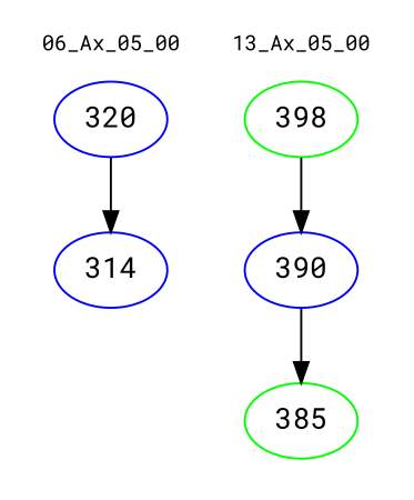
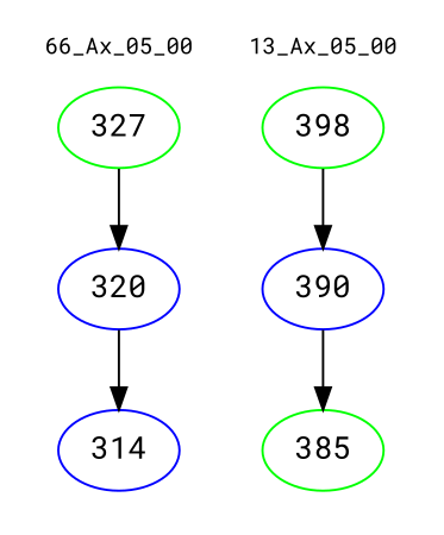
  digraph {
    fontname="Roboto Mono"
    node [color=green fontname="Roboto Mono"]
    edge [color=black fontname="Roboto Mono"]
+   n1 [label=327]
    n2 [color=blue label=320]
    n3 [color=blue label=314]
    n4 [label=398]
    n5 [color=blue label=390]
    n6 [label=385]
    subgraph cluster_1 {
      color=white
      fontsize=10
-     label="06_Ax_05_00"
+     label="66_Ax_05_00"
+     n1
      n2
      n3
    }
    subgraph cluster_2 {
      color=white
      fontsize=10
      label="13_Ax_05_00"
      n4
      n5
      n6
    }
+   n1 -> n2
    n2 -> n3
    n4 -> n5
    n5 -> n6
  }
